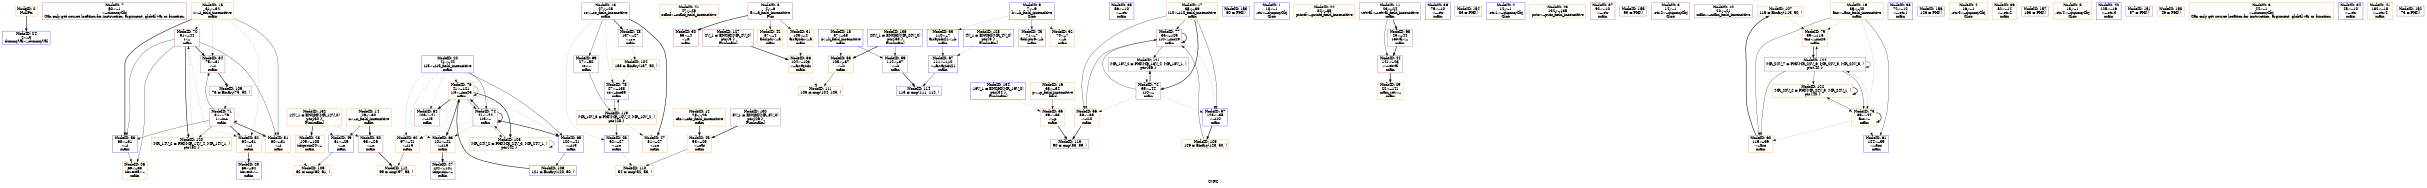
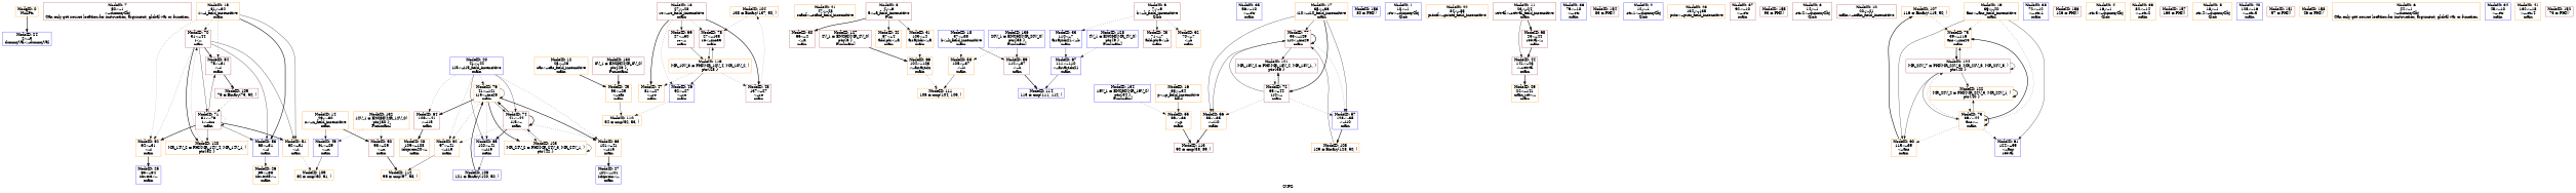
  digraph {
    label=SVFG
    node [color=darkorange shape=record]
    edge [style=solid]
    n1 [label="{NodeID: 0\nNullPtr}"]
    n2 [color=blue label="{NodeID: 24\n2\<--3\ndummyVal\<--dummyVal\n}"]
    n3 [color=brown label="{NodeID: 7\n50\<--1\n\<--dummyObj\nCan only get source location for instruction, argument, global var or function.}"]
    n4 [label="{NodeID: 14\n29\<--30\nn\<--n_field_insensitive\nmain\n}"]
    n5 [color=blue label="{NodeID: 49\n61\<--29\n\<--n\nmain\n}"]
    n6 [color=brown label="{NodeID: 50\n98\<--29\n\<--n\nmain\n}"]
    n7 [label="{NodeID: 109\n62 = cmp(60, 61, )\n}"]
    n8 [label="{NodeID: 112\n99 = cmp(97, 98, )\n}"]
    n9 [label="{NodeID: 104\n138 = Binary(137, 50, )\n}"]
    n10 [color=brown label="{NodeID: 78\n27\<--138\nre\<--inc33\nmain\n}"]
    n11 [label="{NodeID: 119\nMR_10V_3 = PHI(MR_10V_4, MR_10V_2, )\npts\{28 \}\n}"]
    n12 [color=blue label="{NodeID: 46\n52\<--27\n\<--re\nmain\n}"]
    n13 [label="{NodeID: 47\n81\<--27\n\<--re\nmain\n}"]
    n14 [color=brown label="{NodeID: 48\n137\<--27\n\<--re\nmain\n}"]
    n15 [label="{NodeID: 21\n47\<--48\nscanf\<--scanf_field_insensitive\n}"]
    n16 [label="{NodeID: 111\n106 = cmp(104, 105, )\n}"]
    n17 [label="{NodeID: 28\n109\<--108\nidxprom20\<--\nmain\n}"]
    n18 [color=blue label="{NodeID: 35\n56\<--10\n\<--.str\nmain\n}"]
    n19 [label="{NodeID: 42\n67\<--4\nadd.ptr\<--a\nmain\n}"]
    n20 [label="{NodeID: 132\n12V_1 = ENCHI(MR_12V_0)\npts\{30 \}\nFun[main]}" style=double]
    n21 [label="{NodeID: 56\n88\<--35\n\<--i10\nmain\n}"]
    n22 [color=brown label="{NodeID: 113\n90 = cmp(88, 89, )\n}"]
    n23 [label="{NodeID: 63\n101\<--41\n\<--i15\nmain\n}"]
    n24 [color=blue label="{NodeID: 27\n102\<--101\nidxprom\<--\nmain\n}"]
    n25 [color=blue label="{NodeID: 153\n80 = PHI()\n}"]
    n26 [color=brown label="{NodeID: 70\n31\<--44\ni\<--\nmain\n}"]
    n27 [label="{NodeID: 51\n60\<--31\n\<--i\nmain\n}"]
    n28 [label="{NodeID: 52\n64\<--31\n\<--i\nmain\n}"]
    n29 [color=blue label="{NodeID: 53\n68\<--31\n\<--i\nmain\n}"]
    n30 [color=brown label="{NodeID: 54\n75\<--31\n\<--i\nmain\n}"]
    n31 [color=brown label="{NodeID: 71\n31\<--76\ni\<--inc\nmain\n}"]
    n32 [label="{NodeID: 120\nMR_14V_2 = PHI(MR_14V_4, MR_14V_1, )\npts\{32 \}\n}"]
    n33 [color=blue label="{NodeID: 25\n65\<--64\nidx.ext\<--\nmain\n}"]
    n34 [label="{NodeID: 26\n69\<--68\nidx.ext5\<--\nmain\n}"]
    n35 [color=brown label="{NodeID: 105\n76 = Binary(75, 50, )\n}"]
    n36 [color=brown label="{NodeID: 77\n35\<--129\ni10\<--inc29\nmain\n}"]
    n37 [color=blue label="{NodeID: 57\n128\<--35\n\<--i10\nmain\n}"]
    n38 [color=brown label="{NodeID: 121\nMR_18V_2 = PHI(MR_18V_4, MR_18V_1, )\npts\{36 \}\n}"]
    n39 [label="{NodeID: 108\n129 = Binary(128, 50, )\n}"]
    n40 [color=brown label="{NodeID: 72\n35\<--44\ni10\<--\nmain\n}"]
    n41 [color=blue label="{NodeID: 1\n10\<--1\n.str\<--dummyObj\nGlob }"]
    n42 [color=brown label="{NodeID: 8\n4\<--6\na\<--a_field_insensitive\nFun }"]
    n43 [color=brown label="{NodeID: 30\n66\<--4\n\<--a\nmain\n}"]
    n44 [label="{NodeID: 31\n103\<--4\narrayidx\<--a\nmain\n}"]
    n45 [label="{NodeID: 66\n104\<--103\n\<--arrayidx\nmain\n}"]
    n46 [label="{NodeID: 15\n31\<--32\ni\<--i_field_insensitive\nmain\n}"]
    n47 [label="{NodeID: 22\n84\<--85\nprintf\<--printf_field_insensitive\n}"]
    n48 [label="{NodeID: 29\n22\<--141\nmain_ret\<--\nmain\n}"]
    n49 [label="{NodeID: 110\n54 = cmp(52, 53, )\n}"]
    n50 [color=blue label="{NodeID: 36\n79\<--10\n\<--.str\nmain\n}"]
    n51 [color=brown label="{NodeID: 43\n71\<--7\nadd.ptr6\<--b\nmain\n}"]
    n52 [color=brown label="{NodeID: 64\n108\<--41\n\<--i15\nmain\n}"]
    n53 [color=brown label="{NodeID: 154\n83 = PHI()\n}"]
    n54 [color=blue label="{NodeID: 2\n12\<--1\n.str.1\<--dummyObj\nGlob }"]
-   n55 [color=blue label="{NodeID: 9\n7\<--9\nb\<--b_field_insensitive\nGlob }"]
+   n55 [color=brown label="{NodeID: 9\n7\<--9\nb\<--b_field_insensitive\nGlob }"]
    n56 [label="{NodeID: 32\n70\<--7\n\<--b\nmain\n}"]
    n57 [color=blue label="{NodeID: 33\n110\<--7\narrayidx21\<--b\nmain\n}"]
    n58 [color=blue label="{NodeID: 67\n111\<--110\n\<--arrayidx21\nmain\n}"]
    n59 [color=blue label="{NodeID: 114\n113 = cmp(111, 112, )\n}"]
    n60 [label="{NodeID: 16\n33\<--34\np\<--p_field_insensitive\nfield\n}"]
    n61 [label="{NodeID: 55\n89\<--33\n\<--p\nmain\n}"]
    n62 [color=blue label="{NodeID: 106\n121 = Binary(120, 50, )\n}"]
    n63 [label="{NodeID: 76\n41\<--121\ni15\<--inc25\nmain\n}"]
    n64 [color=blue label="{NodeID: 65\n120\<--41\n\<--i15\nmain\n}"]
    n65 [color=brown label="{NodeID: 74\n41\<--44\ni15\<--\nmain\n}"]
    n66 [label="{NodeID: 62\n97\<--41\n\<--i15\nmain\n}"]
    n67 [label="{NodeID: 123\nMR_24V_2 = PHI(MR_24V_3, MR_24V_1, )\npts\{42 \}\n}"]
    n68 [label="{NodeID: 23\n134\<--135\nputs\<--puts_field_insensitive\n}"]
    n69 [color=brown label="{NodeID: 37\n92\<--10\n\<--.str\nmain\n}"]
    n70 [color=brown label="{NodeID: 127\n2V_1 = ENCHI(MR_2V_0)\npts\{6 \}\nFun[main]}" style=double]
    n71 [color=brown label="{NodeID: 44\n141\<--23\n\<--retval\nmain\n}"]
    n72 [color=blue label="{NodeID: 134\n16V_1 = ENCHI(MR_16V_0)\npts\{34 \}\nFun[main]}" style=double]
    n73 [label="{NodeID: 58\n105\<--37\n\<--k\nmain\n}"]
    n74 [color=brown label="{NodeID: 155\n93 = PHI()\n}"]
    n75 [color=brown label="{NodeID: 3\n14\<--1\n.str.2\<--dummyObj\nGlob }"]
    n76 [color=brown label="{NodeID: 10\n20\<--21\nmain\<--main_field_insensitive\n}"]
    n77 [label="{NodeID: 17\n35\<--36\ni10\<--i10_field_insensitive\nmain\n}"]
    n78 [label="{NodeID: 107\n116 = Binary(115, 50, )\n}"]
    n79 [label="{NodeID: 75\n39\<--116\nans\<--inc23\nmain\n}"]
    n80 [color=brown label="{NodeID: 124\nMR_22V_7 = PHI(MR_22V_6, MR_22V_5, MR_22V_5, )\npts\{40 \}\n}"]
    n81 [label="{NodeID: 73\n39\<--44\nans\<--\nmain\n}"]
    n82 [label="{NodeID: 60\n115\<--39\n\<--ans\nmain\n}"]
    n83 [label="{NodeID: 122\nMR_22V_2 = PHI(MR_22V_3, MR_22V_1, )\npts\{40 \}\n}"]
    n84 [color=blue label="{NodeID: 38\n72\<--12\n\<--.str.1\nmain\n}"]
    n85 [color=blue label="{NodeID: 128\n4V_1 = ENCHI(MR_4V_0)\npts\{9 \}\nFun[main]}" style=double]
    n86 [label="{NodeID: 45\n53\<--25\n\<--cas\nmain\n}"]
    n87 [color=brown label="{NodeID: 59\n112\<--37\n\<--k\nmain\n}"]
    n88 [color=brown label="{NodeID: 156\n126 = PHI()\n}"]
-   n89 [color=blue label="{NodeID: 61\n124\<--39\n\<--ans\nmain\n}"]
+   n89 [color=blue label="{NodeID: 61\n124\<--39\n\<--ans\nretval\n}"]
    n90 [label="{NodeID: 4\n16\<--1\n.str.3\<--dummyObj\nGlob }"]
    n91 [color=brown label="{NodeID: 11\n23\<--24\nretval\<--retval_field_insensitive\nmain\n}"]
    n92 [color=brown label="{NodeID: 68\n23\<--44\nretval\<--\nmain\n}"]
    n93 [color=blue label="{NodeID: 18\n37\<--38\nk\<--k_field_insensitive\nmain\n}"]
    n94 [label="{NodeID: 39\n82\<--14\n\<--.str.2\nmain\n}"]
    n95 [color=blue label="{NodeID: 136\n20V_1 = ENCHI(MR_20V_0)\npts\{38 \}\nFun[main]}" style=double]
    n96 [color=brown label="{NodeID: 157\n163 = PHI()\n}"]
    n97 [label="{NodeID: 5\n18\<--1\n.str.4\<--dummyObj\nGlob }"]
    n98 [label="{NodeID: 12\n25\<--26\ncas\<--cas_field_insensitive\nmain\n}"]
    n99 [label="{NodeID: 19\n39\<--40\nans\<--ans_field_insensitive\nmain\n}"]
    n100 [color=blue label="{NodeID: 40\n125\<--16\n\<--.str.3\nmain\n}"]
    n101 [color=brown label="{NodeID: 130\n8V_1 = ENCHI(MR_8V_0)\npts\{26 \}\nFun[main]}" style=double]
    n102 [color=brown label="{NodeID: 151\n57 = PHI()\n}"]
    n103 [label="{NodeID: 158\n46 = PHI()\n}"]
    n104 [label="{NodeID: 6\n44\<--1\n\<--dummyObj\nCan only get source location for instruction, argument, global var or function.}"]
    n105 [color=brown label="{NodeID: 13\n27\<--28\nre\<--re_field_insensitive\nmain\n}"]
    n106 [color=brown label="{NodeID: 69\n27\<--50\nre\<--\nmain\n}"]
    n107 [color=blue label="{NodeID: 20\n41\<--42\ni15\<--i15_field_insensitive\nmain\n}"]
    n108 [color=blue label="{NodeID: 34\n45\<--10\n\<--.str\nmain\n}"]
    n109 [label="{NodeID: 41\n132\<--18\n\<--.str.4\nmain\n}"]
    n110 [color=brown label="{NodeID: 152\n73 = PHI()\n}"]
    n1 -> n2 [style=bold]
    n4 -> n5
    n4 -> n6 [style=bold]
    n5 -> n7
    n6 -> n8 [style=bold]
    n9 -> n10 [style=dotted]
    n10 -> n11
    n11 -> n10
    n11 -> n12
    n11 -> n13 [style=dotted]
+   n11 -> n14 [style=dotted]
    n12 -> n49 [style=dotted]
    n14 -> n9 [style=dotted]
    n20 -> n5 [style=dotted]
    n20 -> n6 [style=dotted]
    n21 -> n22 [style=bold]
    n23 -> n24 [style=bold]
    n26 -> n27
    n26 -> n28 [style=dotted]
    n26 -> n29
    n26 -> n30 [style=bold]
-   n26 -> n34
+   n26 -> n31
    n26 -> n32 [style=bold]
    n27 -> n7 [style=dotted]
    n28 -> n33 [style=bold]
    n29 -> n34
    n30 -> n35 [style=bold]
    n31 -> n27 [style=bold]
    n31 -> n28 [style=bold]
    n31 -> n29
    n31 -> n30
    n31 -> n31 [style=dotted]
    n31 -> n32
    n32 -> n26 [style=dotted]
    n35 -> n31 [style=dotted]
    n36 -> n21
    n36 -> n36 [style=bold]
    n36 -> n37 [style=dotted]
    n36 -> n38
    n37 -> n39 [style=bold]
    n38 -> n40 [style=dotted]
    n39 -> n36
    n40 -> n21 [style=dotted]
    n40 -> n36
    n40 -> n37 [style=dotted]
    n40 -> n38 [style=bold]
    n42 -> n19
    n42 -> n43 [style=bold]
    n42 -> n44
    n44 -> n45 [style=dotted]
    n45 -> n16 [style=dotted]
    n46 -> n26 [style=dotted]
    n46 -> n27
    n46 -> n28 [style=dotted]
    n46 -> n29 [style=bold]
    n46 -> n30 [style=dotted]
-   n20 -> n17 [style=bold]
+   n52 -> n17 [style=bold]
    n55 -> n51
    n55 -> n56 [style=dotted]
    n55 -> n57 [style=dotted]
    n57 -> n58
    n58 -> n59
    n60 -> n61
    n61 -> n22 [style=bold]
    n62 -> n63 [style=bold]
    n63 -> n23 [style=bold]
    n63 -> n52 [style=bold]
    n63 -> n63
    n63 -> n64 [style=dotted]
    n63 -> n65
    n63 -> n66 [style=dotted]
    n63 -> n67 [style=bold]
    n64 -> n62
    n65 -> n23 [style=dotted]
    n65 -> n63 [style=bold]
    n65 -> n64 [style=bold]
    n65 -> n65 [style=bold]
    n65 -> n66 [style=dotted]
    n65 -> n67 [style=dotted]
    n66 -> n8
    n67 -> n65
    n67 -> n67
    n70 -> n45 [style=bold]
    n71 -> n48 [style=bold]
    n72 -> n61 [style=dotted]
    n73 -> n16
    n77 -> n21
    n77 -> n36
    n77 -> n37
    n77 -> n40 [style=bold]
    n78 -> n79 [style=dotted]
    n79 -> n80 [style=bold]
    n80 -> n79
    n80 -> n80
    n80 -> n81
    n80 -> n82
    n80 -> n83
+   n81 -> n79 [style=bold]
    n81 -> n80 [style=dotted]
    n81 -> n81 [style=bold]
    n81 -> n82 [style=dotted]
    n81 -> n83
    n81 -> n89 [style=dotted]
    n82 -> n78 [style=bold]
    n83 -> n81 [style=dotted]
    n83 -> n83 [style=bold]
    n85 -> n58 [style=dotted]
    n86 -> n49
    n87 -> n59 [style=bold]
    n91 -> n71
    n91 -> n92 [style=bold]
    n92 -> n71 [style=bold]
    n93 -> n73 [style=dotted]
    n93 -> n87
-   n95 -> n73 [style=bold]
+   n95 -> n73 [style=dotted]
    n95 -> n87
    n98 -> n86 [style=bold]
    n99 -> n79 [style=dotted]
    n99 -> n81 [style=dotted]
    n99 -> n82
    n99 -> n89
    n101 -> n86 [style=bold]
    n105 -> n10 [style=dotted]
    n105 -> n12 [style=dotted]
    n105 -> n13 [style=bold]
    n105 -> n14 [style=bold]
    n105 -> n106
    n106 -> n11
    n107 -> n23 [style=dotted]
    n107 -> n52 [style=dotted]
    n107 -> n63 [style=dotted]
    n107 -> n64
    n107 -> n65
    n107 -> n66 [style=dotted]
  }
